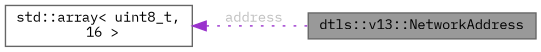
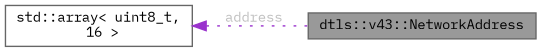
  digraph {
    rankdir=LR
    fontname="IBM Plex Mono"
    node [color=gray40 fontname="IBM Plex Mono" fontsize=10 shape=box style=filled]
-   n1 [fillcolor=grey60 fontcolor=black height=0.2 label="dtls::v13::NetworkAddress" width=0.4]
+   n1 [fillcolor=grey60 fontcolor=black height=0.2 label="dtls::v43::NetworkAddress" width=0.4]
    n2 [fillcolor=white height=0.2 label="std::array\< uint8_t,\l 16 \>" width=0.4]
    n2 -> n1 [color=darkorchid3 dir=back fontcolor=grey fontname="IBM Plex Mono" fontsize=10 label=" address" labelfontname=Helvetica labelfontsize=10 style=dotted]
  }
